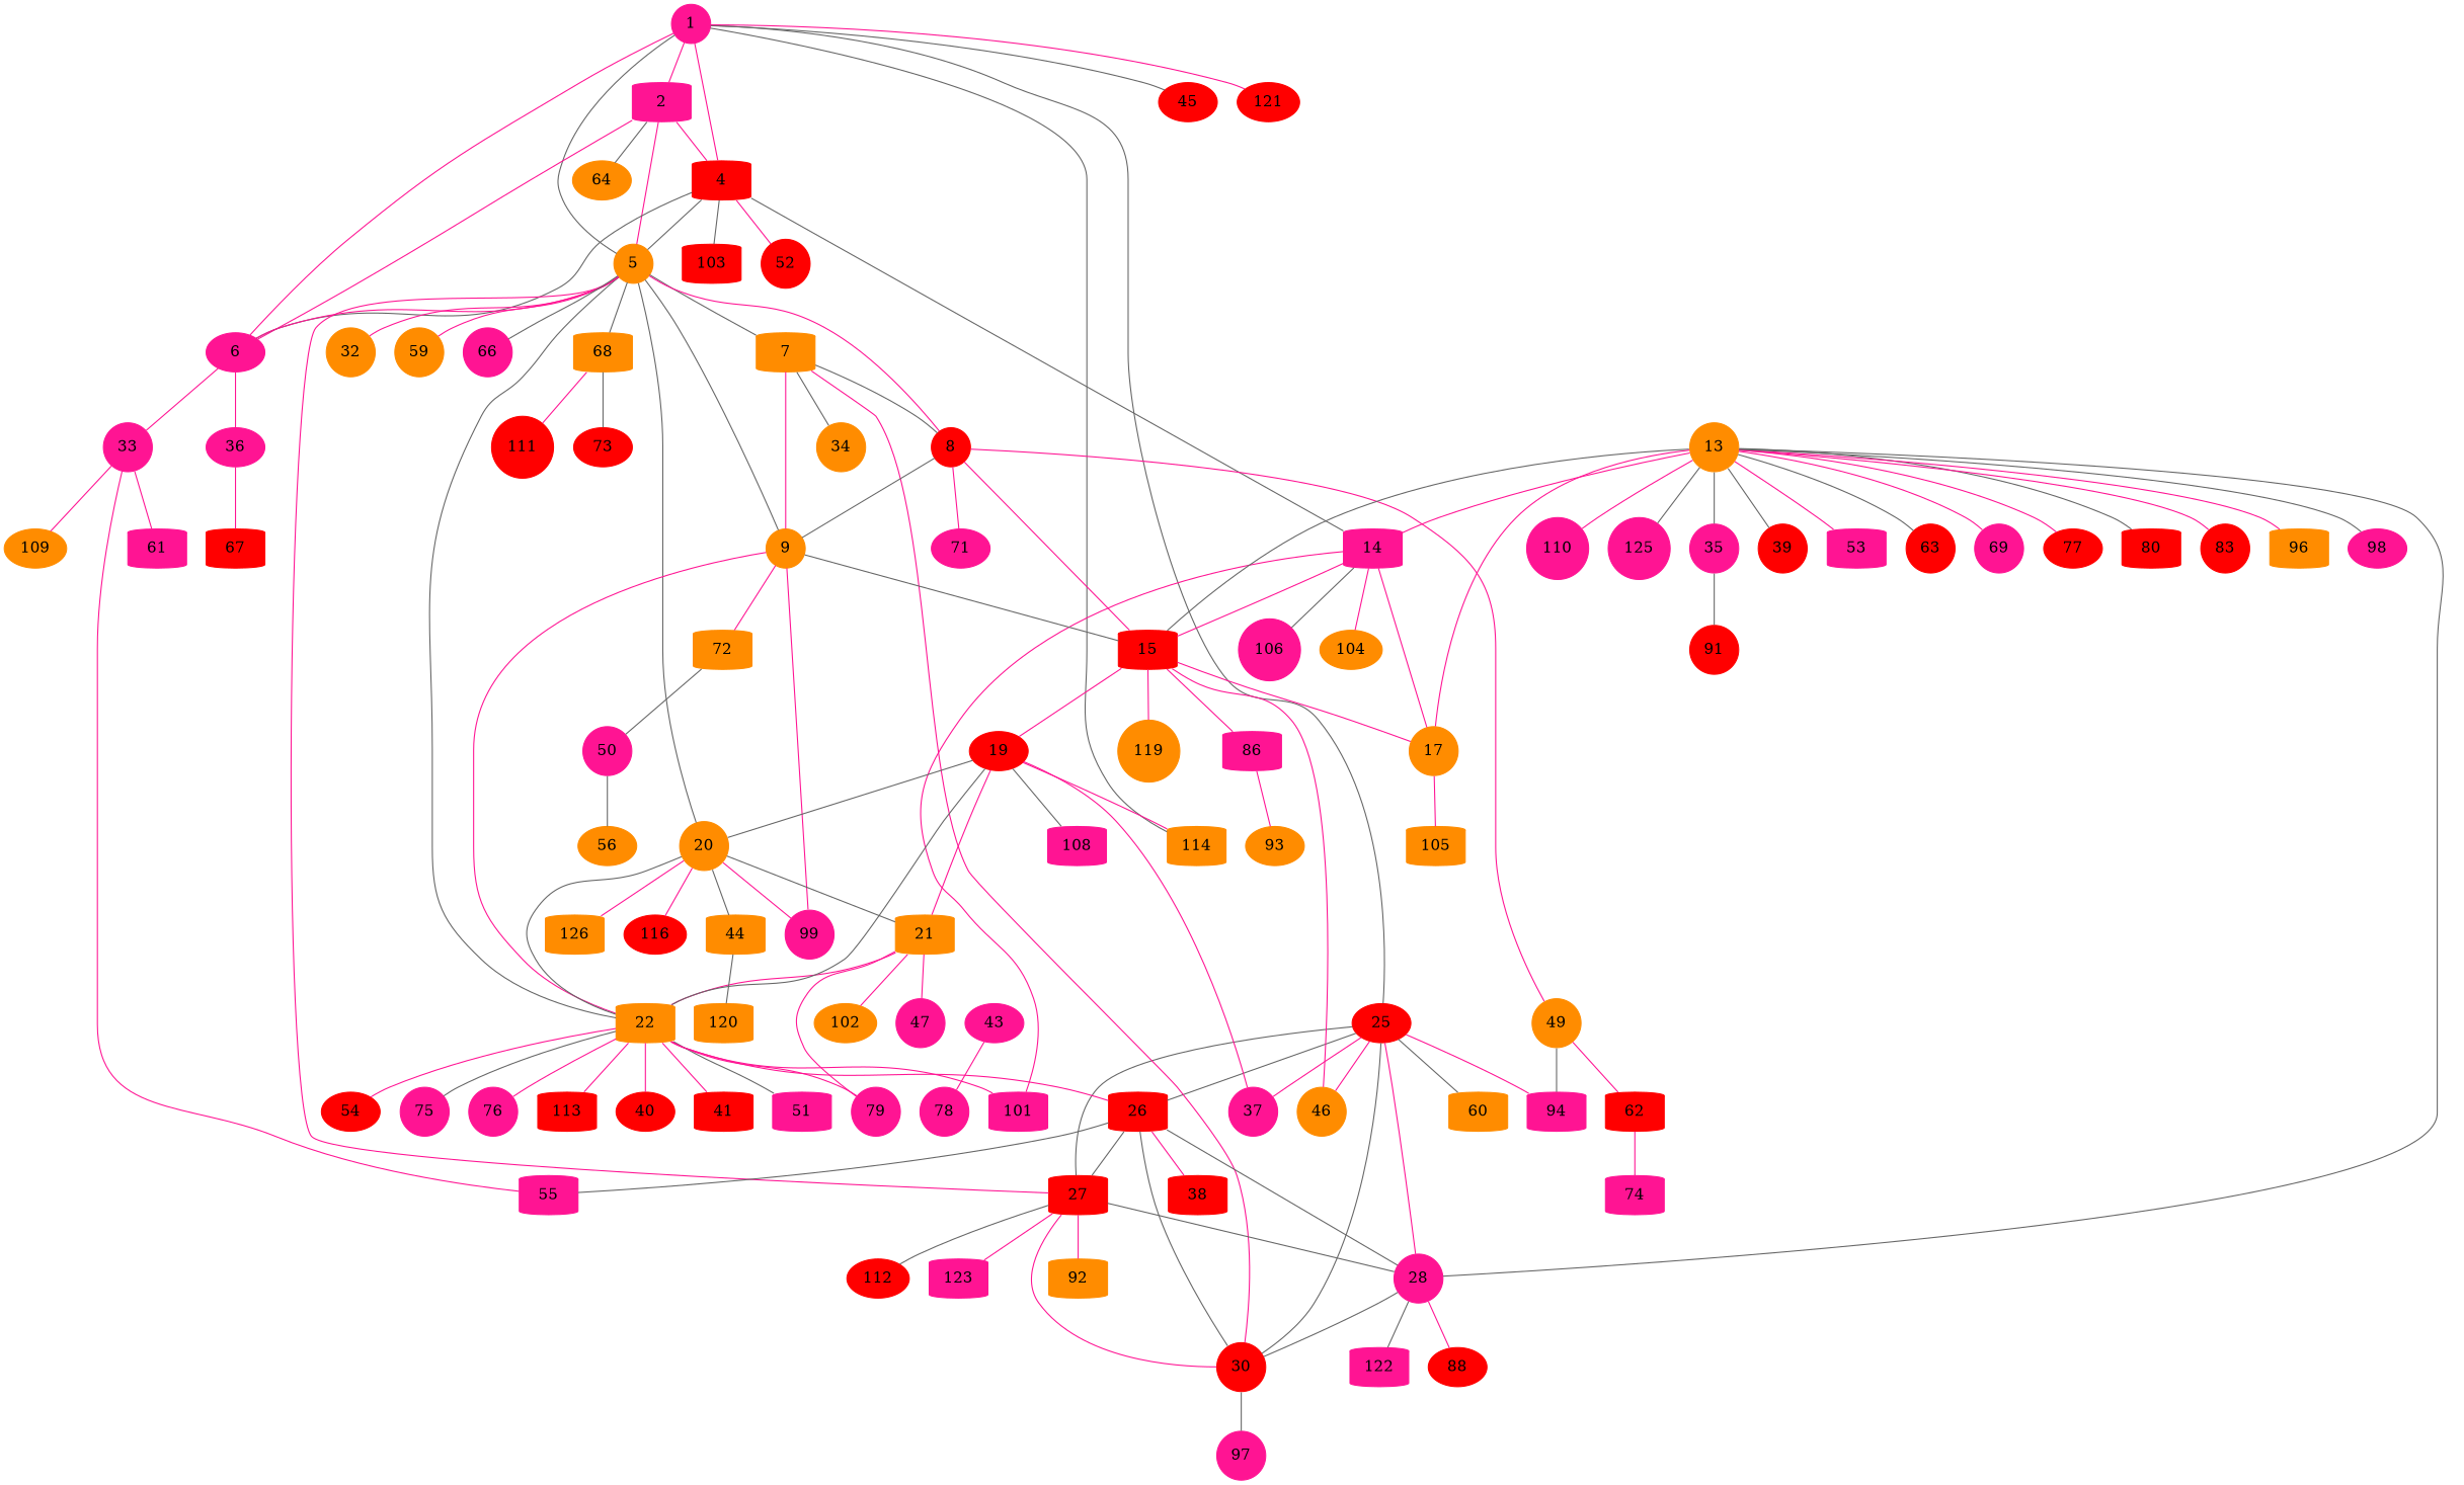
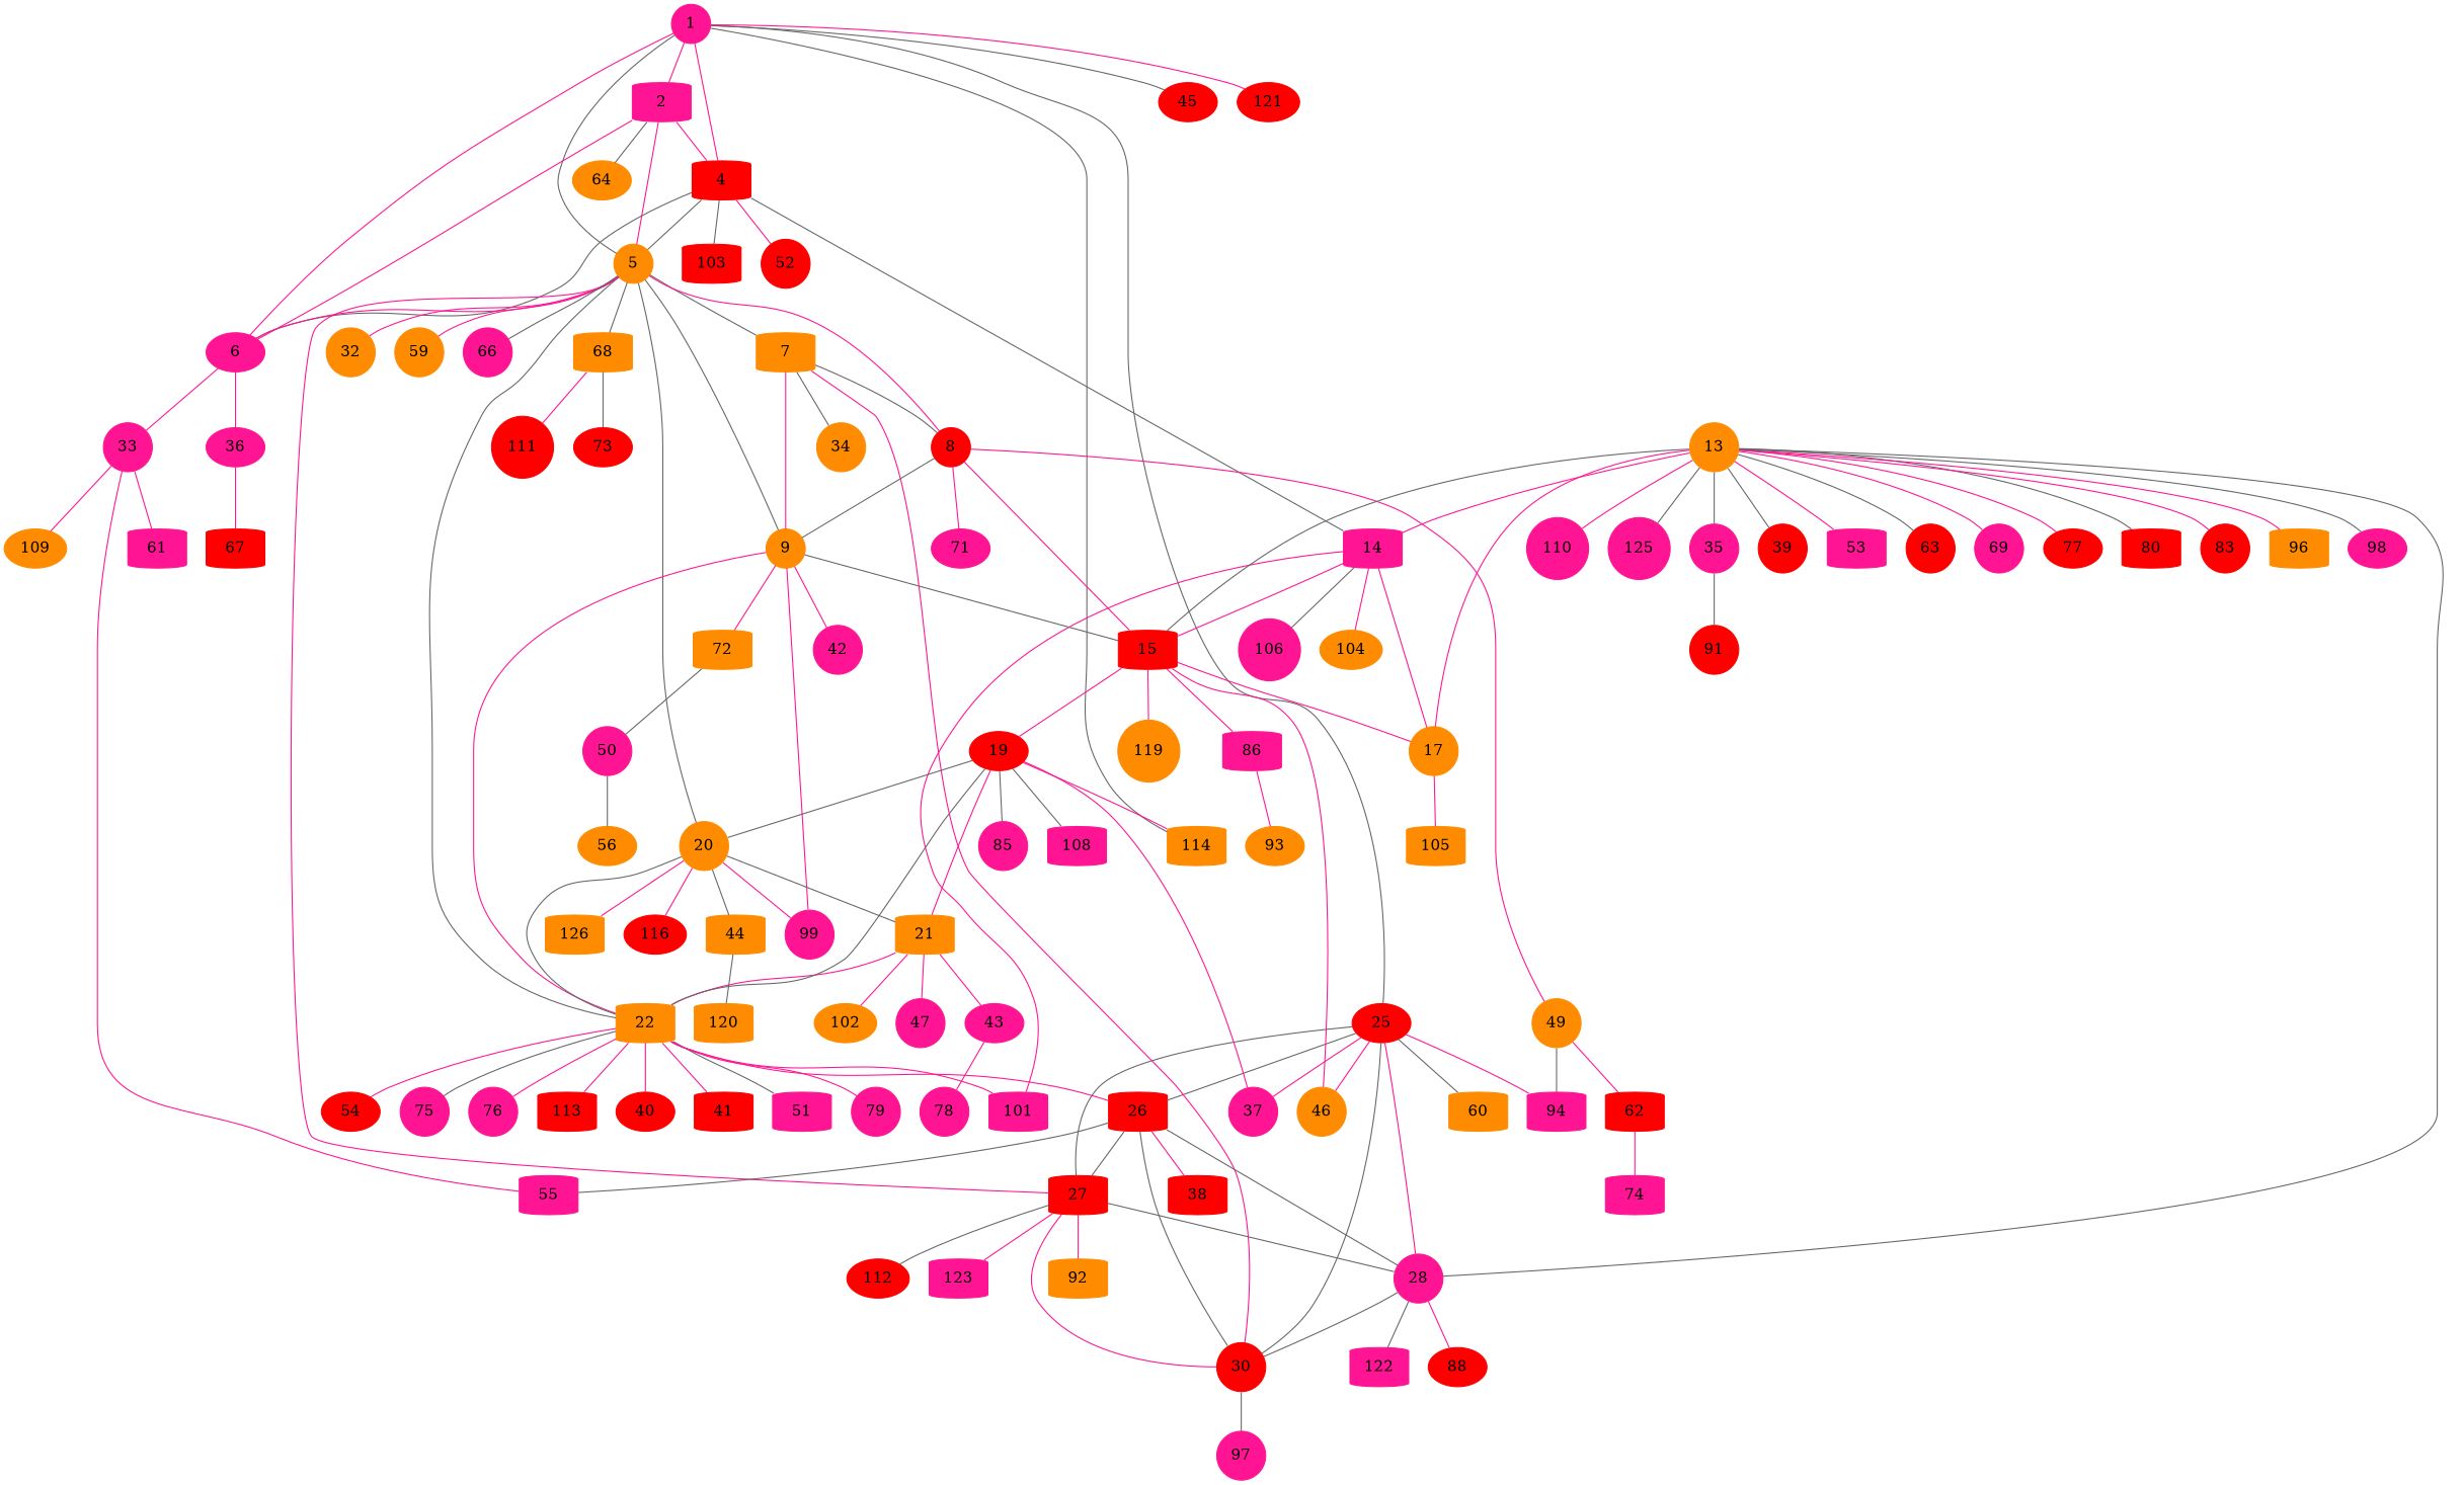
  graph {
    node [color=deeppink shape=circle style=filled]
    edge [color=deeppink]
    1 [super="+3"]
    2 [shape=cylinder super="+107"]
    4 [color=red shape=cylinder super="+118"]
    5 [color=darkorange super="+10"]
    6 [shape=ellipse super="+115"]
    25 [color=red shape=ellipse super="+31"]
    45 [color=red shape=ellipse]
    114 [color=darkorange shape=cylinder]
    121 [color=red shape=ellipse]
    64 [color=darkorange shape=ellipse]
    14 [shape=cylinder super="+18"]
    52 [color=red]
    103 [color=red shape=cylinder]
    7 [color=darkorange shape=cylinder super="+12"]
    8 [color=red super="+117"]
    9 [color=darkorange super="+11"]
    20 [color=darkorange super="+124"]
    22 [color=darkorange shape=cylinder super="+23"]
    27 [color=red shape=cylinder super="+90"]
    32 [color=darkorange]
    59 [color=darkorange]
    66
    68 [color=darkorange shape=cylinder]
    33 [super="+87"]
    36 [shape=ellipse]
    30 [color=red super="+95"]
    28 [super="+82"]
    46 [color=darkorange]
    37 [super="+100"]
    26 [color=red shape=cylinder super="+29"]
    60 [color=darkorange shape=cylinder]
    94 [shape=cylinder]
    15 [color=red shape=cylinder super="+48"]
    17 [color=darkorange]
    101 [shape=cylinder]
    104 [color=darkorange shape=ellipse]
    106
    34 [color=darkorange]
    49 [color=darkorange]
    71 [shape=ellipse]
+   42
    72 [color=darkorange shape=cylinder]
    99
    21 [color=darkorange shape=cylinder super="+24"]
    44 [color=darkorange shape=cylinder super="+70"]
    116 [color=red shape=ellipse]
    126 [color=darkorange shape=cylinder]
    40 [color=red shape=ellipse]
    41 [color=red shape=cylinder]
    51 [shape=cylinder]
    54 [color=red shape=ellipse]
    75
    76
    79
    113 [color=red shape=cylinder]
    92 [color=darkorange shape=cylinder]
    112 [color=red shape=ellipse]
    123 [shape=cylinder]
    73 [color=red shape=ellipse super="+81"]
    111 [color=red]
    55 [shape=cylinder super="+57"]
    61 [shape=cylinder]
    109 [color=darkorange shape=ellipse]
    67 [color=red shape=cylinder]
    97
    19 [color=red shape=ellipse super="+89"]
    86 [shape=cylinder]
    119 [color=darkorange]
    62 [color=red shape=cylinder super="+65"]
    56 [color=darkorange shape=ellipse]
    50
    13 [color=darkorange super="+16"]
    35 [super="+58"]
    39 [color=red]
    53 [shape=cylinder]
    63 [color=red]
    69 [super="+84"]
    77 [color=red shape=ellipse]
    80 [color=red shape=cylinder]
    83 [color=red]
    96 [color=darkorange shape=cylinder]
    98 [shape=ellipse]
    110
    125
    105 [color=darkorange shape=cylinder]
    88 [color=red shape=ellipse]
    122 [shape=cylinder]
    91 [color=red]
+   85
    108 [shape=cylinder]
    93 [color=darkorange shape=ellipse]
    43 [shape=ellipse]
    47
    102 [color=darkorange shape=ellipse]
    120 [color=darkorange shape=cylinder]
    78
    38 [color=red shape=cylinder]
    74 [shape=cylinder]
    1 -- 2 [weight=2]
    1 -- 4 [weight=2]
    1 -- 5 [color=gray40 weight=2]
    1 -- 6 [weight=2]
    1 -- 25 [color=gray40]
    1 -- 45 [color=gray40]
    1 -- 114 [color=gray40]
    1 -- 121
    2 -- 4
    2 -- 5
    2 -- 6
    2 -- 64 [color=gray40]
    4 -- 5 [color=gray40]
    4 -- 6 [color=gray40]
    4 -- 14 [color=gray40]
    4 -- 52
    4 -- 103 [color=gray40]
    5 -- 6
    5 -- 7 [color=gray40 weight=2]
    5 -- 8
    5 -- 9 [color=gray40 weight=2]
    5 -- 20 [color=gray40]
    5 -- 22 [color=gray40]
    5 -- 27
    5 -- 32
    5 -- 59
    5 -- 66 [color=gray40]
    5 -- 68 [color=gray40]
    6 -- 33
    6 -- 36
    25 -- 27 [color=gray40]
    25 -- 30 [color=gray40]
    25 -- 28
    25 -- 46
    25 -- 37
    25 -- 26 [color=gray40 weight=2]
    25 -- 60 [color=gray40]
    25 -- 94
    14 -- 15 [weight=2]
    14 -- 17 [weight=2]
    14 -- 101
    14 -- 104
    14 -- 106 [color=gray40]
    7 -- 8 [color=gray40 weight=2]
    7 -- 9 [weight=4]
    7 -- 30
    7 -- 34 [color=gray40]
    8 -- 9 [color=gray40 weight=2]
    8 -- 15
    8 -- 49
    8 -- 71
    9 -- 22
    9 -- 15 [color=gray40]
+   9 -- 42
    9 -- 72
    9 -- 99
    20 -- 22 [color=gray40 weight=2]
    20 -- 99
    20 -- 21 [color=gray40 weight=2]
    20 -- 44 [color=gray40]
    20 -- 116
    20 -- 126
    22 -- 26
    22 -- 101
    22 -- 40
    22 -- 41
    22 -- 51 [color=gray40]
    22 -- 54
    22 -- 75 [color=gray40]
    22 -- 76
    22 -- 79
    22 -- 113
    27 -- 30
    27 -- 28 [color=gray40]
    27 -- 92
    27 -- 112 [color=gray40]
    27 -- 123
    68 -- 73 [color=gray40]
    68 -- 111
    33 -- 55
    33 -- 61
    33 -- 109
    36 -- 67
    30 -- 97 [color=gray40]
    28 -- 30 [color=gray40]
    28 -- 88
    28 -- 122 [color=gray40]
    26 -- 27 [color=gray40 weight=2]
    26 -- 30 [color=gray40 weight=2]
    26 -- 28 [color=gray40 weight=2]
    26 -- 55 [color=gray40]
    26 -- 38
    15 -- 46
    15 -- 17
    15 -- 19
    15 -- 86
    15 -- 119
    17 -- 105
    49 -- 94 [color=gray40]
    49 -- 62
    72 -- 50 [color=gray40]
    21 -- 22 [weight=4]
-   21 -- 79
+   21 -- 43
    21 -- 47
    21 -- 102
    44 -- 120 [color=gray40]
    19 -- 114
    19 -- 20 [color=gray40]
    19 -- 22 [color=gray40 weight=2]
    19 -- 37
    19 -- 21 [weight=2]
+   19 -- 85 [color=gray40]
    19 -- 108 [color=gray40]
    86 -- 93
    62 -- 74
    50 -- 56 [color=gray40]
    13 -- 14 [weight=4]
    13 -- 28 [color=gray40]
    13 -- 15 [color=gray40 weight=2]
    13 -- 17 [weight=2]
    13 -- 35 [color=gray40]
    13 -- 39 [color=gray40]
    13 -- 53
    13 -- 63 [color=gray40]
    13 -- 69
    13 -- 77
    13 -- 80 [color=gray40]
    13 -- 83
    13 -- 96
    13 -- 98 [color=gray40]
    13 -- 110
    13 -- 125 [color=gray40]
    35 -- 91 [color=gray40]
    43 -- 78
  }
